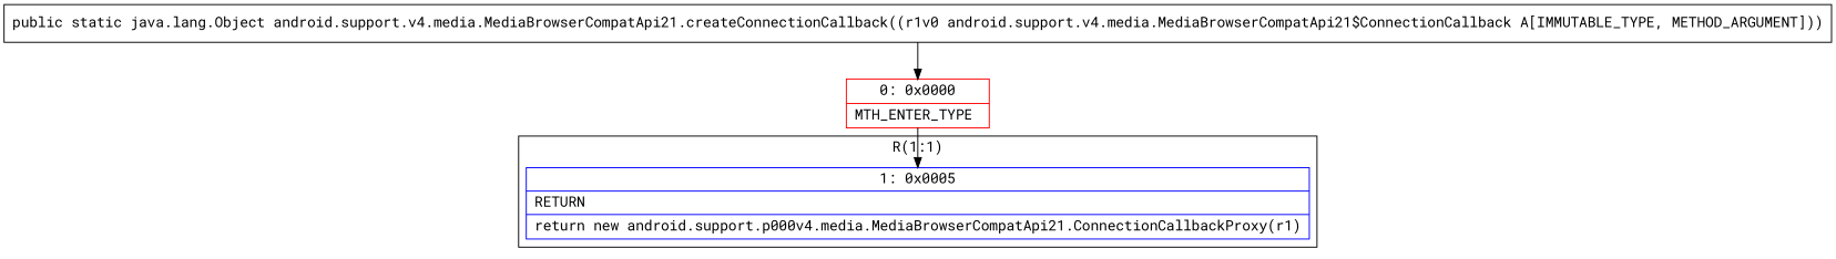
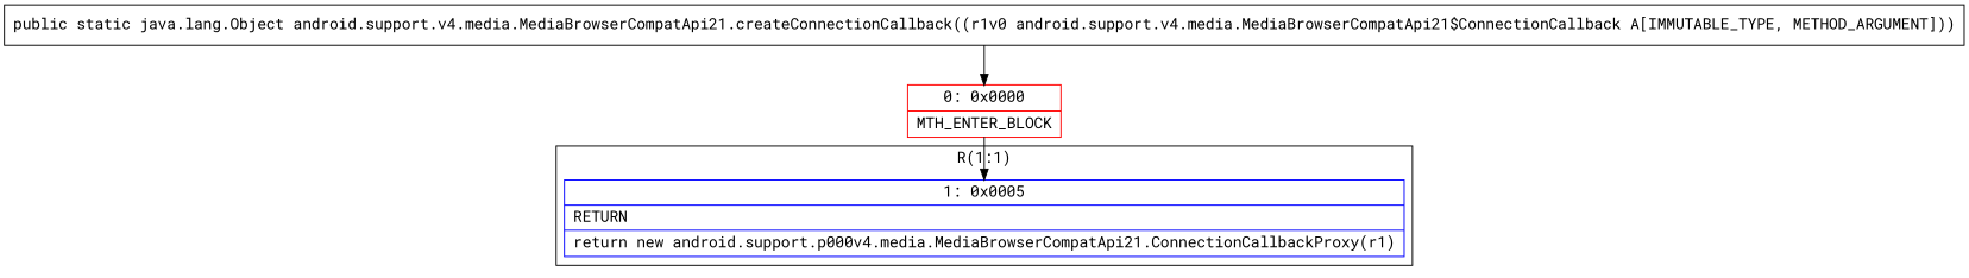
  digraph {
    fontname="Roboto Mono"
    node [shape=record fontname="Roboto Mono"]
    edge [fontname="Roboto Mono"]
    n1 [color=blue label="{1\:\ 0x0005|RETURN\l|return new android.support.p000v4.media.MediaBrowserCompatApi21.ConnectionCallbackProxy(r1)\l}"]
-   n2 [color=red label="{0\:\ 0x0000|MTH_ENTER_TYPE\l}"]
+   n2 [color=red label="{0\:\ 0x0000|MTH_ENTER_BLOCK\l}"]
    n3 [label="{public static java.lang.Object android.support.v4.media.MediaBrowserCompatApi21.createConnectionCallback((r1v0 android.support.v4.media.MediaBrowserCompatApi21$ConnectionCallback A[IMMUTABLE_TYPE, METHOD_ARGUMENT])) }"]
    subgraph cluster_1 {
      label="R(1:1)"
      n1
    }
    n2 -> n1
    n3 -> n2
  }
